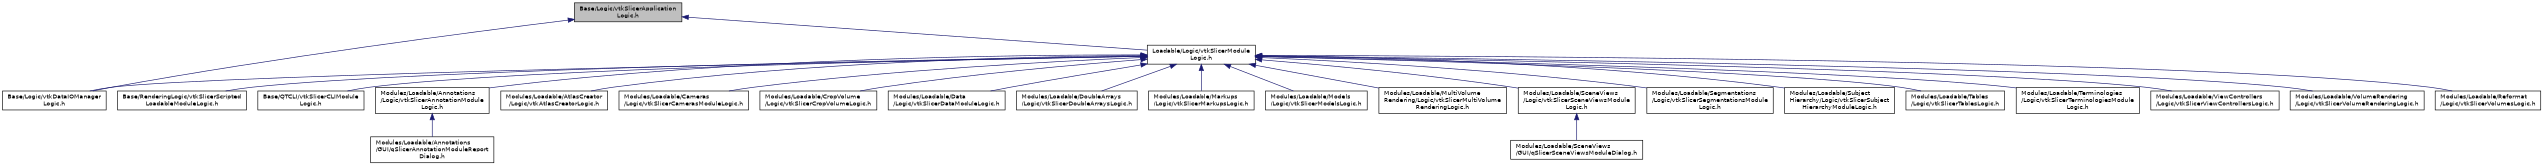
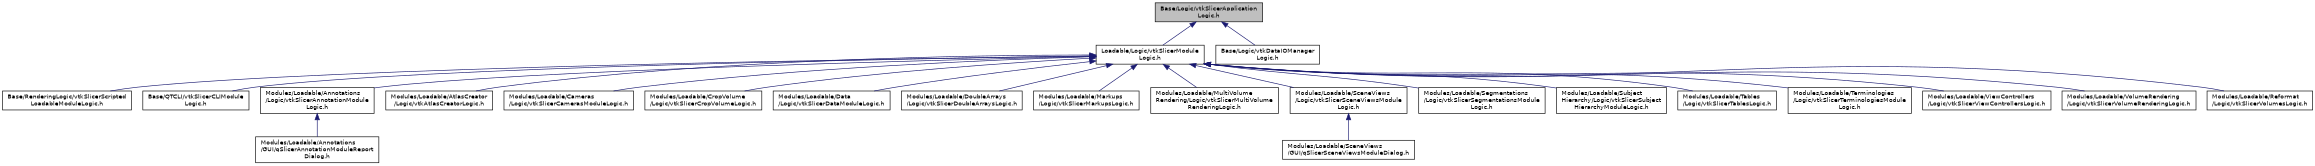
  digraph {
    node [color=black fontname=Helvetica fontsize=10 shape=record]
    edge [color=midnightblue dir=back fontname=Helvetica fontsize=10 labelfontname=Helvetica labelfontsize=10 style=solid]
    n1 [fillcolor=grey75 fontcolor=black height=0.2 label="Base/Logic/vtkSlicerApplication\lLogic.h" style=filled width=0.4]
    n2 [height=0.2 label="Loadable/Logic/vtkSlicerModule\lLogic.h" width=0.4]
    n3 [height=0.2 label="Base/Logic/vtkDataIOManager\lLogic.h" width=0.4]
    n4 [height=0.2 label="Base/RenderingLogic/vtkSlicerScripted\lLoadableModuleLogic.h" width=0.4]
    n5 [height=0.2 label="Base/QTCLI/vtkSlicerCLIModule\lLogic.h" width=0.4]
    n6 [height=0.2 label="Modules/Loadable/Annotations\l/Logic/vtkSlicerAnnotationModule\lLogic.h" width=0.4]
    n7 [height=0.2 label="Modules/Loadable/AtlasCreator\l/Logic/vtkAtlasCreatorLogic.h" width=0.4]
    n8 [height=0.2 label="Modules/Loadable/Cameras\l/Logic/vtkSlicerCamerasModuleLogic.h" width=0.4]
    n9 [height=0.2 label="Modules/Loadable/CropVolume\l/Logic/vtkSlicerCropVolumeLogic.h" width=0.4]
    n10 [height=0.2 label="Modules/Loadable/Data\l/Logic/vtkSlicerDataModuleLogic.h" width=0.4]
    n11 [height=0.2 label="Modules/Loadable/DoubleArrays\l/Logic/vtkSlicerDoubleArraysLogic.h" width=0.4]
    n12 [height=0.2 label="Modules/Loadable/Markups\l/Logic/vtkSlicerMarkupsLogic.h" width=0.4]
-   n13 [height=0.2 label="Modules/Loadable/Models\l/Logic/vtkSlicerModelsLogic.h" width=0.4]
    n14 [height=0.2 label="Modules/Loadable/MultiVolume\lRendering/Logic/vtkSlicerMultiVolume\lRenderingLogic.h" width=0.4]
    n15 [height=0.2 label="Modules/Loadable/SceneViews\l/Logic/vtkSlicerSceneViewsModule\lLogic.h" width=0.4]
    n16 [height=0.2 label="Modules/Loadable/Segmentations\l/Logic/vtkSlicerSegmentationsModule\lLogic.h" width=0.4]
    n17 [height=0.2 label="Modules/Loadable/Subject\lHierarchy/Logic/vtkSlicerSubject\lHierarchyModuleLogic.h" width=0.4]
    n18 [height=0.2 label="Modules/Loadable/Tables\l/Logic/vtkSlicerTablesLogic.h" width=0.4]
    n19 [height=0.2 label="Modules/Loadable/Terminologies\l/Logic/vtkSlicerTerminologiesModule\lLogic.h" width=0.4]
    n20 [height=0.2 label="Modules/Loadable/ViewControllers\l/Logic/vtkSlicerViewControllersLogic.h" width=0.4]
    n21 [height=0.2 label="Modules/Loadable/VolumeRendering\l/Logic/vtkSlicerVolumeRenderingLogic.h" width=0.4]
    n22 [height=0.2 label="Modules/Loadable/Reformat\l/Logic/vtkSlicerVolumesLogic.h" width=0.4]
    n23 [height=0.2 label="Modules/Loadable/Annotations\l/GUI/qSlicerAnnotationModuleReport\lDialog.h" width=0.4]
    n24 [height=0.2 label="Modules/Loadable/SceneViews\l/GUI/qSlicerSceneViewsModuleDialog.h" width=0.4]
    n1 -> n2
    n1 -> n3
-   n2 -> n3
    n2 -> n4
    n2 -> n5
    n2 -> n6
    n2 -> n7
    n2 -> n8
    n2 -> n9
    n2 -> n10
    n2 -> n11
    n2 -> n12
-   n2 -> n13
    n2 -> n14
    n2 -> n15
    n2 -> n16
    n2 -> n17
    n2 -> n18
    n2 -> n19
    n2 -> n20
    n2 -> n21
    n2 -> n22
    n6 -> n23
    n15 -> n24
  }
